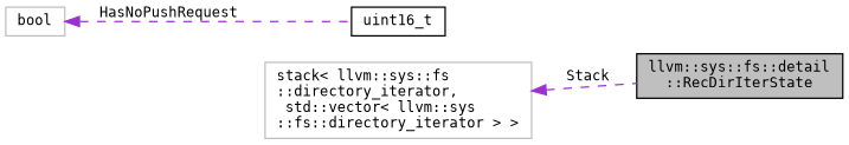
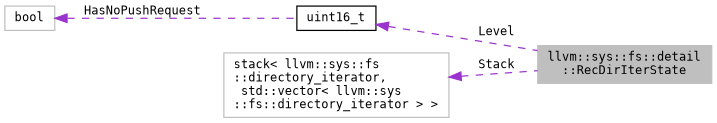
  digraph {
    fontname="DejaVu Sans Mono"
    rankdir=LR
    node [color=black fontname="DejaVu Sans Mono" fontsize=10 shape=record]
    edge [color=darkorchid3 dir=back fontname="DejaVu Sans Mono" fontsize=10 labelfontname=Helvetica labelfontsize=10 style=dashed]
-   n1 [fillcolor=grey75 fontcolor=black height=0.2 label="llvm::sys::fs::detail\l::RecDirIterState" style=filled width=0.4]
+   n1 [color=grey75 fillcolor=grey75 fontcolor=black height=0.2 label="llvm::sys::fs::detail\l::RecDirIterState" style=filled width=0.4]
    n2 [height=0.2 label=uint16_t width=0.4]
    n3 [color=grey75 height=0.2 label=bool width=0.4]
    n4 [color=grey75 height=0.2 label="stack\< llvm::sys::fs\l::directory_iterator,\l std::vector\< llvm::sys\l::fs::directory_iterator \> \>" width=0.4]
+   n2 -> n1 [label=" Level"]
    n3 -> n2 [label=" HasNoPushRequest"]
    n4 -> n1 [label=" Stack"]
  }
